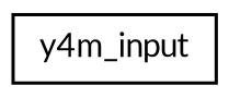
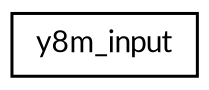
  digraph {
    rankdir=LR
    fontname=Lato
-   n1 [color=black fillcolor=white fontname=Lato fontsize=10 height=0.2 label=y4m_input shape=record style=filled width=0.4]
+   n1 [color=black fillcolor=white fontname=Lato fontsize=10 height=0.2 label=y8m_input shape=record style=filled width=0.4]
  }
